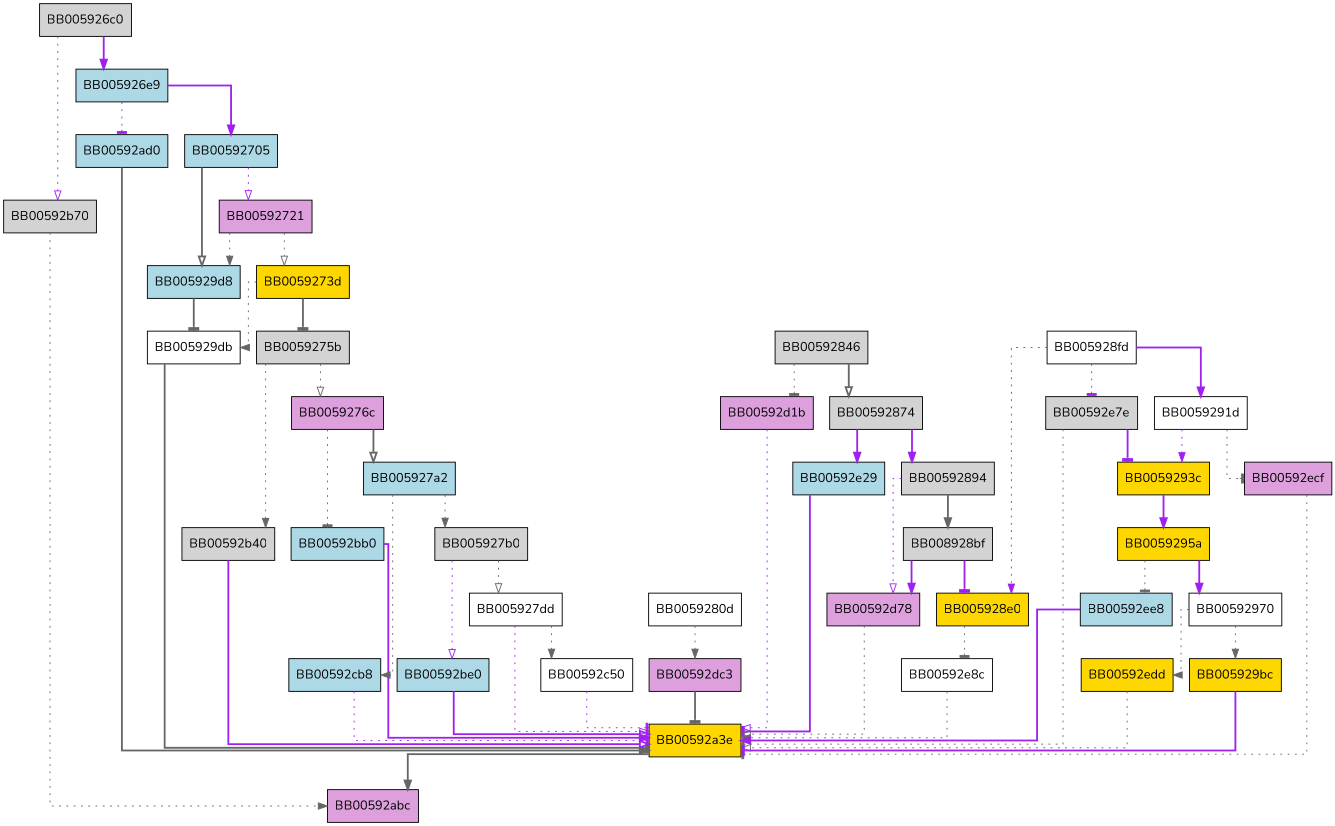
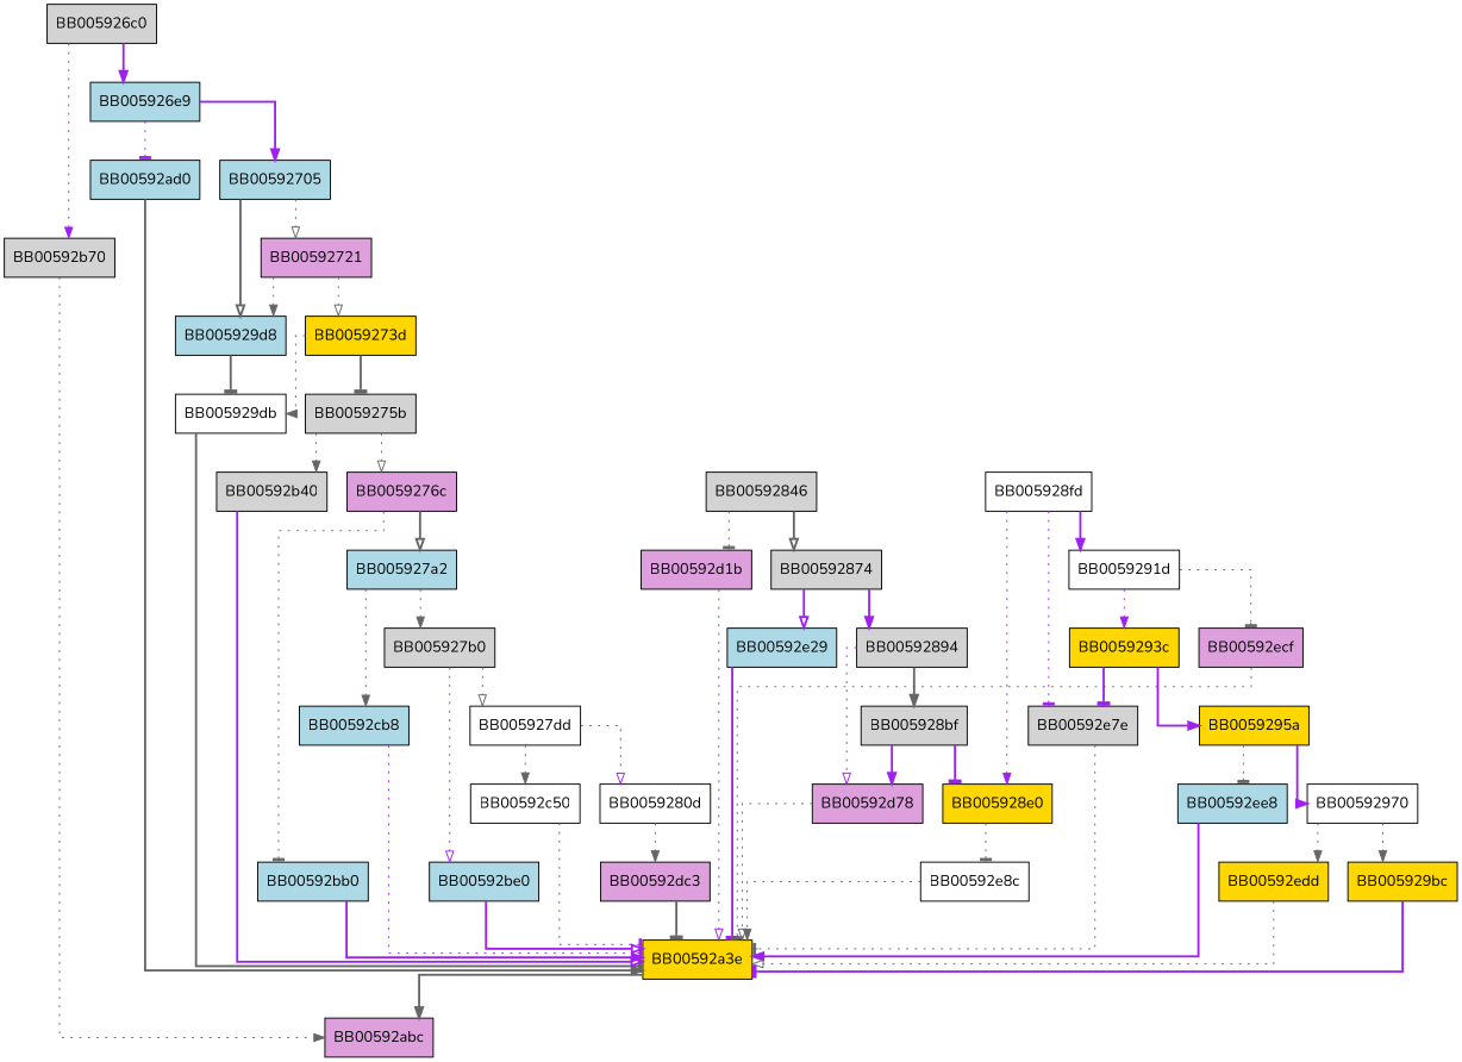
  digraph {
    fontname=Nunito
    splines=ortho
    node [fillcolor=lightgrey fontname=Nunito shape=box style=filled]
    edge [arrowhead=normal color=gray40 fontname=Nunito style=dotted]
    BB005926c0
    BB00592b70
    BB005926e9 [fillcolor=lightblue]
    BB00592abc [fillcolor=plum]
    BB00592ad0 [fillcolor=lightblue]
    BB00592705 [fillcolor=lightblue]
    BB00592a3e [fillcolor=gold]
    BB005929d8 [fillcolor=lightblue]
    BB00592721 [fillcolor=plum]
    BB005929db [fillcolor=white]
    BB0059273d [fillcolor=gold]
    BB0059275b
    BB00592b40
    BB0059276c [fillcolor=plum]
    BB00592bb0 [fillcolor=lightblue]
    BB005927a2 [fillcolor=lightblue]
    BB00592cb8 [fillcolor=lightblue]
    BB005927b0
    BB00592be0 [fillcolor=lightblue]
    BB005927dd [fillcolor=white]
    BB00592c50 [fillcolor=white]
    BB0059280d [fillcolor=white]
    BB00592dc3 [fillcolor=plum]
    BB00592d1b [fillcolor=plum]
    BB00592846
    BB00592874
    BB00592e29 [fillcolor=lightblue]
    BB00592894
    BB00592d78 [fillcolor=plum]
-   BB005928bf [label=BB008928bf]
+   BB005928bf
    BB005928e0 [fillcolor=gold]
    BB00592e8c [fillcolor=white]
    BB005928fd [fillcolor=white]
    BB00592e7e
    BB0059291d [fillcolor=white]
    BB00592ecf [fillcolor=plum]
    BB0059293c [fillcolor=gold]
    BB0059295a [fillcolor=gold]
    BB00592ee8 [fillcolor=lightblue]
    BB00592970 [fillcolor=white]
    BB00592edd [fillcolor=gold]
    BB005929bc [fillcolor=gold]
-   BB005926c0 -> BB00592b70 [arrowhead=onormal color=purple]
+   BB005926c0 -> BB00592b70 [color=purple]
    BB005926c0 -> BB005926e9 [color=purple style=bold]
    BB00592b70 -> BB00592abc
    BB005926e9 -> BB00592ad0 [arrowhead=tee color=purple]
    BB005926e9 -> BB00592705 [color=purple style=bold]
    BB00592ad0 -> BB00592a3e [style=bold]
    BB00592705 -> BB005929d8 [arrowhead=onormal style=bold]
-   BB00592705 -> BB00592721 [arrowhead=onormal color=purple]
+   BB00592705 -> BB00592721 [arrowhead=onormal]
    BB00592a3e -> BB00592abc [style=bold]
    BB005929d8 -> BB005929db [arrowhead=tee style=bold]
    BB00592721 -> BB005929d8
    BB00592721 -> BB0059273d [arrowhead=onormal]
    BB005929db -> BB00592a3e [arrowhead=tee style=bold]
    BB0059273d -> BB005929db
    BB0059273d -> BB0059275b [arrowhead=tee style=bold]
    BB0059275b -> BB00592b40
    BB0059275b -> BB0059276c [arrowhead=onormal]
    BB00592b40 -> BB00592a3e [arrowhead=onormal color=purple style=bold]
    BB0059276c -> BB00592bb0 [arrowhead=tee]
    BB0059276c -> BB005927a2 [arrowhead=onormal style=bold]
    BB00592bb0 -> BB00592a3e [color=purple style=bold]
    BB005927a2 -> BB00592cb8
    BB005927a2 -> BB005927b0
    BB00592cb8 -> BB00592a3e [arrowhead=tee color=purple]
    BB005927b0 -> BB00592be0 [arrowhead=onormal color=purple]
    BB005927b0 -> BB005927dd [arrowhead=onormal]
    BB00592be0 -> BB00592a3e [arrowhead=onormal color=purple style=bold]
    BB005927dd -> BB00592c50
-   BB005927dd -> BB00592a3e [arrowhead=onormal color=purple]
+   BB005927dd -> BB0059280d [arrowhead=onormal color=purple]
    BB00592c50 -> BB00592a3e [arrowhead=tee color=purple]
    BB0059280d -> BB00592dc3
    BB00592dc3 -> BB00592a3e [arrowhead=tee style=bold]
    BB00592d1b -> BB00592a3e [arrowhead=onormal color=purple]
    BB00592846 -> BB00592d1b [arrowhead=tee]
    BB00592846 -> BB00592874 [arrowhead=onormal style=bold]
-   BB00592874 -> BB00592e29 [color=purple style=bold]
+   BB00592874 -> BB00592e29 [arrowhead=onormal color=purple style=bold]
    BB00592874 -> BB00592894 [color=purple style=bold]
    BB00592e29 -> BB00592a3e [arrowhead=tee color=purple style=bold]
    BB00592894 -> BB00592d78 [arrowhead=onormal color=purple]
    BB00592894 -> BB005928bf [style=bold]
    BB00592d78 -> BB00592a3e [arrowhead=onormal]
    BB005928bf -> BB00592d78 [color=purple style=bold]
    BB005928bf -> BB005928e0 [arrowhead=tee color=purple style=bold]
    BB005928e0 -> BB00592e8c [arrowhead=tee]
    BB00592e8c -> BB00592a3e
    BB005928fd -> BB005928e0 [color=purple]
    BB005928fd -> BB00592e7e [arrowhead=tee color=purple]
    BB005928fd -> BB0059291d [color=purple style=bold]
    BB00592e7e -> BB00592a3e [arrowhead=tee]
    BB0059291d -> BB00592ecf [arrowhead=tee]
    BB0059291d -> BB0059293c [color=purple]
    BB00592ecf -> BB00592a3e [arrowhead=tee]
-   BB00592e7e -> BB0059293c [arrowhead=tee color=purple style=bold]
+   BB0059293c -> BB00592e7e [arrowhead=tee color=purple style=bold]
    BB0059293c -> BB0059295a [color=purple style=bold]
    BB0059295a -> BB00592ee8 [arrowhead=tee]
    BB0059295a -> BB00592970 [color=purple style=bold]
    BB00592ee8 -> BB00592a3e [color=purple style=bold]
    BB00592970 -> BB00592edd
    BB00592970 -> BB005929bc
    BB00592edd -> BB00592a3e [arrowhead=onormal]
    BB005929bc -> BB00592a3e [arrowhead=tee color=purple style=bold]
  }
